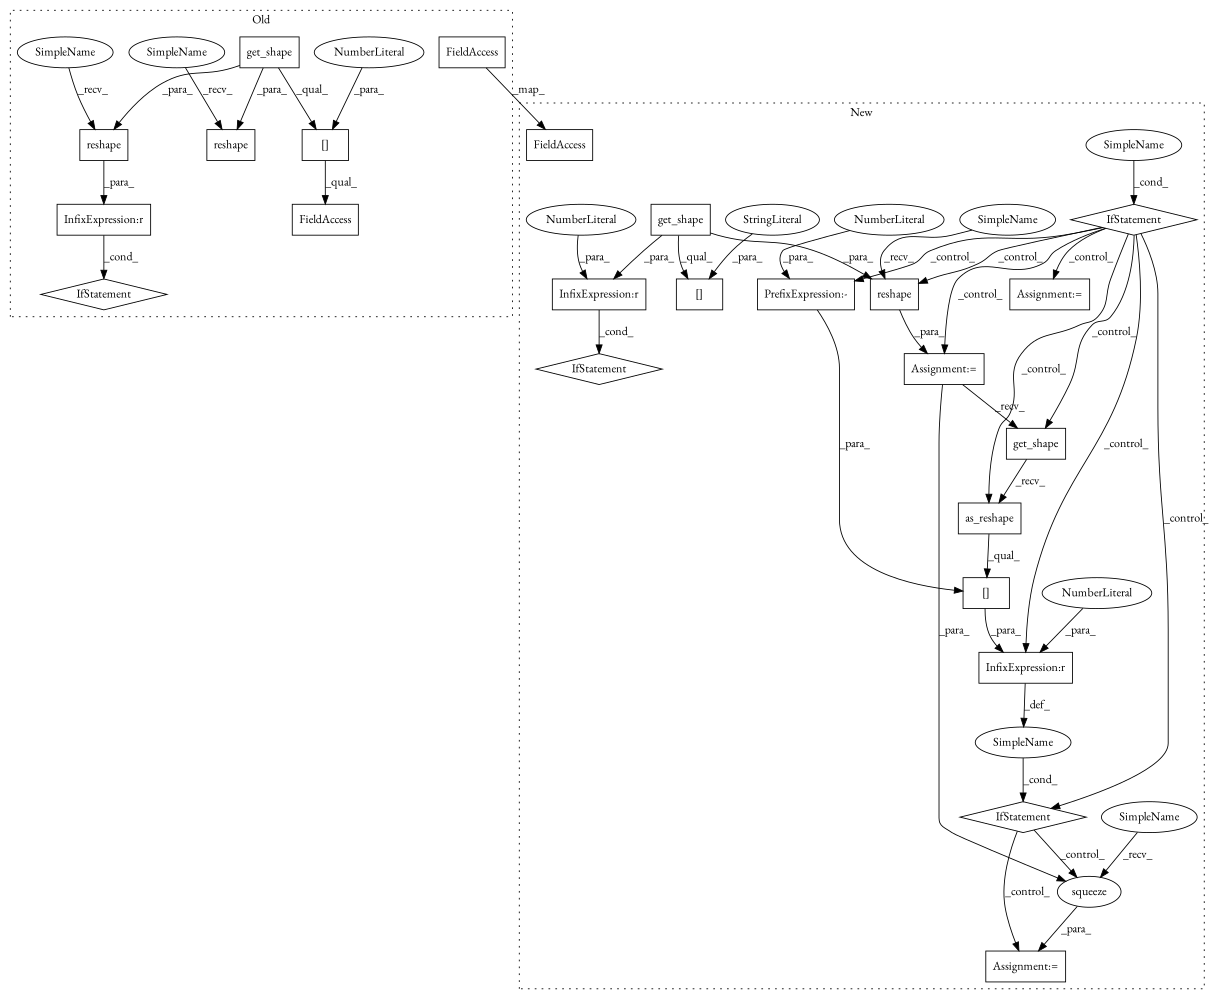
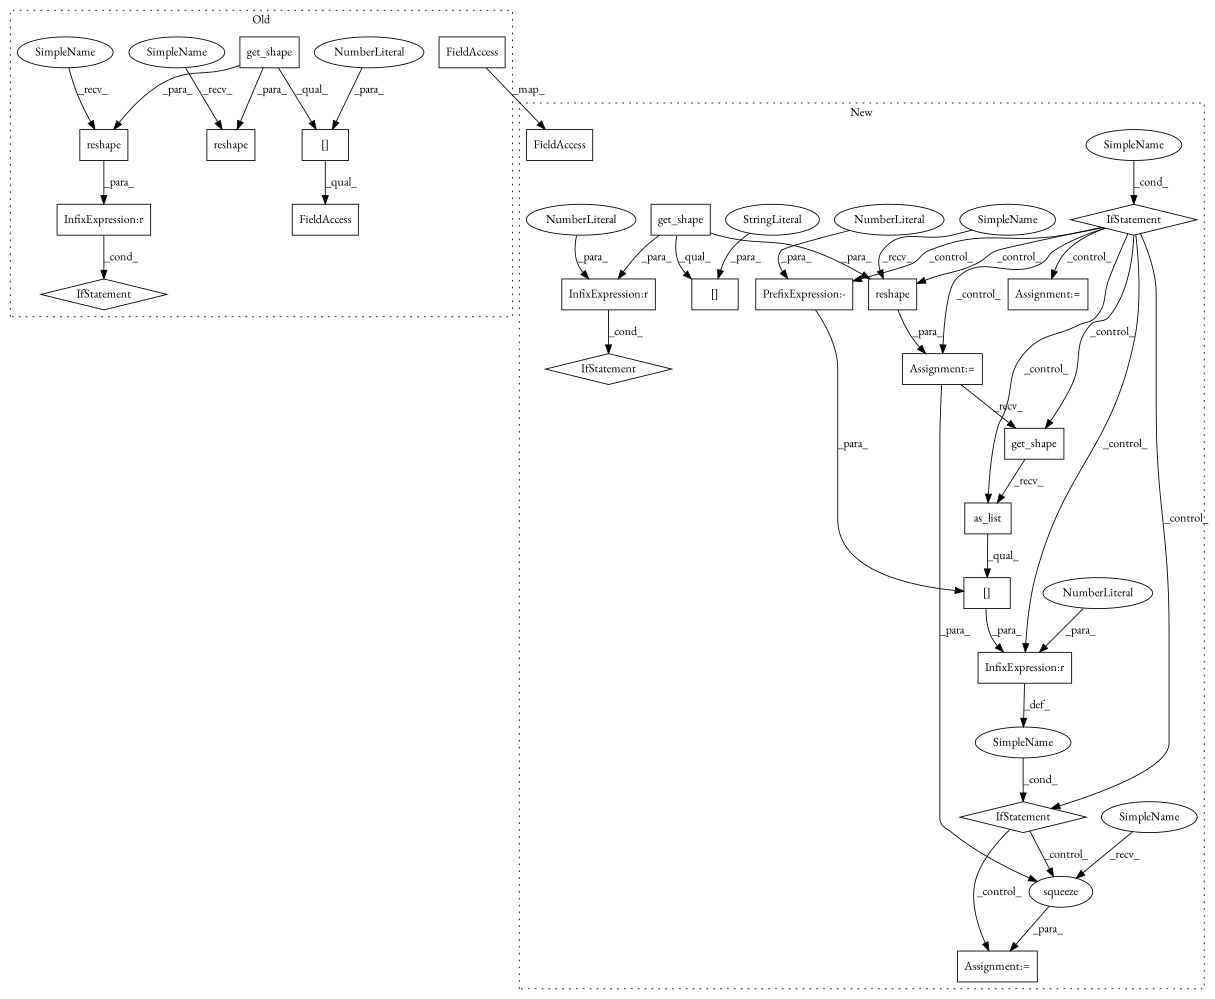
  digraph {
    fontname="EB Garamond"
    node [a=32 fontname="EB Garamond" l=1 shape=box]
    edge [fontname="EB Garamond"]
    n1 [a=25 l=3 label=IfStatement s=2638 shape=diamond]
    n2 [a=27 l=4 label="InfixExpression:r" s=2629]
    n3 [l="8,1" label=reshape s="1859,1902"]
    n4 [l="8,1" label=reshape s="1749,1794"]
    n5 [l=11 label=get_shape s=1697]
    n6 [a=2 l="25,1" label="[]" s="1684,1710"]
    n7 [a=22 l=33 label=FieldAccess s=1684]
    n8 [a=34 label=NumberLiteral s=1709 shape=ellipse]
    n9 [a=22 l=13 label=FieldAccess s=2473]
    n10 [a=42 l=10 label=SimpleName s=1738 shape=ellipse]
    n11 [a=42 l=10 label=SimpleName s=1848 shape=ellipse]
    n12 [l=11 label=get_shape s=2344]
    n13 [a=2 l="29,1" label="[]" s="2337,2384"]
    n14 [a=25 l="4,2" label=IfStatement s="2526,2575" shape=diamond]
    n15 [l="8,1" label=reshape s="2725,2760"]
    n16 [a=42 label=SimpleName shape=ellipse l=""]
    n17 [a=38 label="PrefixExpression:-" s=2810]
    n18 [a=22 l=13 label=FieldAccess s=2270]
    n19 [l="8,1" label=squeeze s="2856,2875" shape=ellipse]
    n20 [a=25 l="4,2" label=IfStatement s="2775,2818" shape=diamond]
    n21 [a=2 l="31,1" label="[]" s="2779,2812"]
    n22 [a=25 l="4,2" label=IfStatement s="2667,2689" shape=diamond]
    n23 [a=34 label=NumberLiteral s=2811 shape=ellipse]
    n24 [a=42 label=SimpleName shape=ellipse l=""]
    n25 [l=11 label=get_shape s=2788]
-   n26 [l=9 label=as_reshape s=2800]
+   n26 [l=9 label=as_list s=2800]
    n27 [a=45 l=18 label=StringLiteral s=2366 shape=ellipse]
    n28 [a=27 l=4 label="InfixExpression:r" s=2570]
    n29 [a=34 label=NumberLiteral s=2574 shape=ellipse]
    n30 [a=27 l=4 label="InfixExpression:r" s=2813]
    n31 [a=34 label=NumberLiteral s=2817 shape=ellipse]
    n32 [a=7 label="Assignment:=" s=2713]
    n33 [a=7 label="Assignment:=" s=2932]
    n34 [a=7 label="Assignment:=" s=2844]
    n35 [a=42 l=10 label=SimpleName s=2714 shape=ellipse]
    n36 [a=42 l=10 label=SimpleName s=2845 shape=ellipse]
    subgraph cluster_1 {
      label=Old
      style=dotted
      n1
      n2
      n3
      n4
      n5
      n6
      n7
      n8
      n9
      n10
      n11
    }
    subgraph cluster_2 {
      label=New
      style=dotted
      n12
      n13
      n14
      n15
      n16
      n17
      n18
      n19
      n20
      n21
      n22
      n23
      n24
      n25
      n26
      n27
      n28
      n29
      n30
      n31
      n32
      n33
      n34
      n35
      n36
    }
    n2 -> n1 [label=_cond_]
    n3 -> n2 [label=_para_]
    n5 -> n3 [label=_para_]
    n5 -> n4 [label=_para_]
    n5 -> n6 [label=_qual_]
    n6 -> n7 [label=_qual_]
    n8 -> n6 [label=_para_]
    n9 -> n18 [label=_map_]
    n10 -> n4 [label=_recv_]
    n11 -> n3 [label=_recv_]
    n12 -> n13 [label=_qual_]
    n12 -> n15 [label=_para_]
    n12 -> n28 [label=_para_]
    n15 -> n32 [label=_para_]
    n16 -> n22 [label=_cond_]
    n17 -> n21 [label=_para_]
    n19 -> n34 [label=_para_]
    n20 -> n19 [label=_control_]
    n20 -> n34 [label=_control_]
    n21 -> n30 [label=_para_]
    n22 -> n15 [label=_control_]
    n22 -> n17 [label=_control_]
    n22 -> n20 [label=_control_]
    n22 -> n25 [label=_control_]
    n22 -> n26 [label=_control_]
    n22 -> n30 [label=_control_]
    n22 -> n32 [label=_control_]
    n22 -> n33 [label=_control_]
    n23 -> n17 [label=_para_]
    n24 -> n20 [label=_cond_]
    n25 -> n26 [label=_recv_]
    n26 -> n21 [label=_qual_]
    n27 -> n13 [label=_para_]
    n28 -> n14 [label=_cond_]
    n29 -> n28 [label=_para_]
    n30 -> n24 [label=_def_]
    n31 -> n30 [label=_para_]
    n32 -> n19 [label=_para_]
    n32 -> n25 [label=_recv_]
    n35 -> n15 [label=_recv_]
    n36 -> n19 [label=_recv_]
  }
